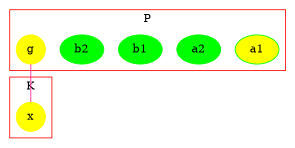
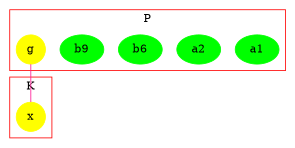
  graph {
    node [color=green shape=ellipse style=filled]
-   n1 [label=a1 fillcolor=yellow]
+   n1 [label=a1]
    n2 [label=a2]
-   n3 [label=b1]
-   n4 [label=b2]
+   n3 [label=b6]
+   n4 [label=b9]
    n5 [color=yellow label=g shape=circle]
    n6 [color=yellow label=x shape=circle]
    subgraph cluster_1 {
      color=red
      label=P
      shape=rectangle
      n1
      n2
      n3
      n4
      n5
    }
    subgraph cluster_2 {
      color=red
      label=K
      shape=rectangle
      n6
    }
    n5 -- n6 [color=deeppink]
  }
